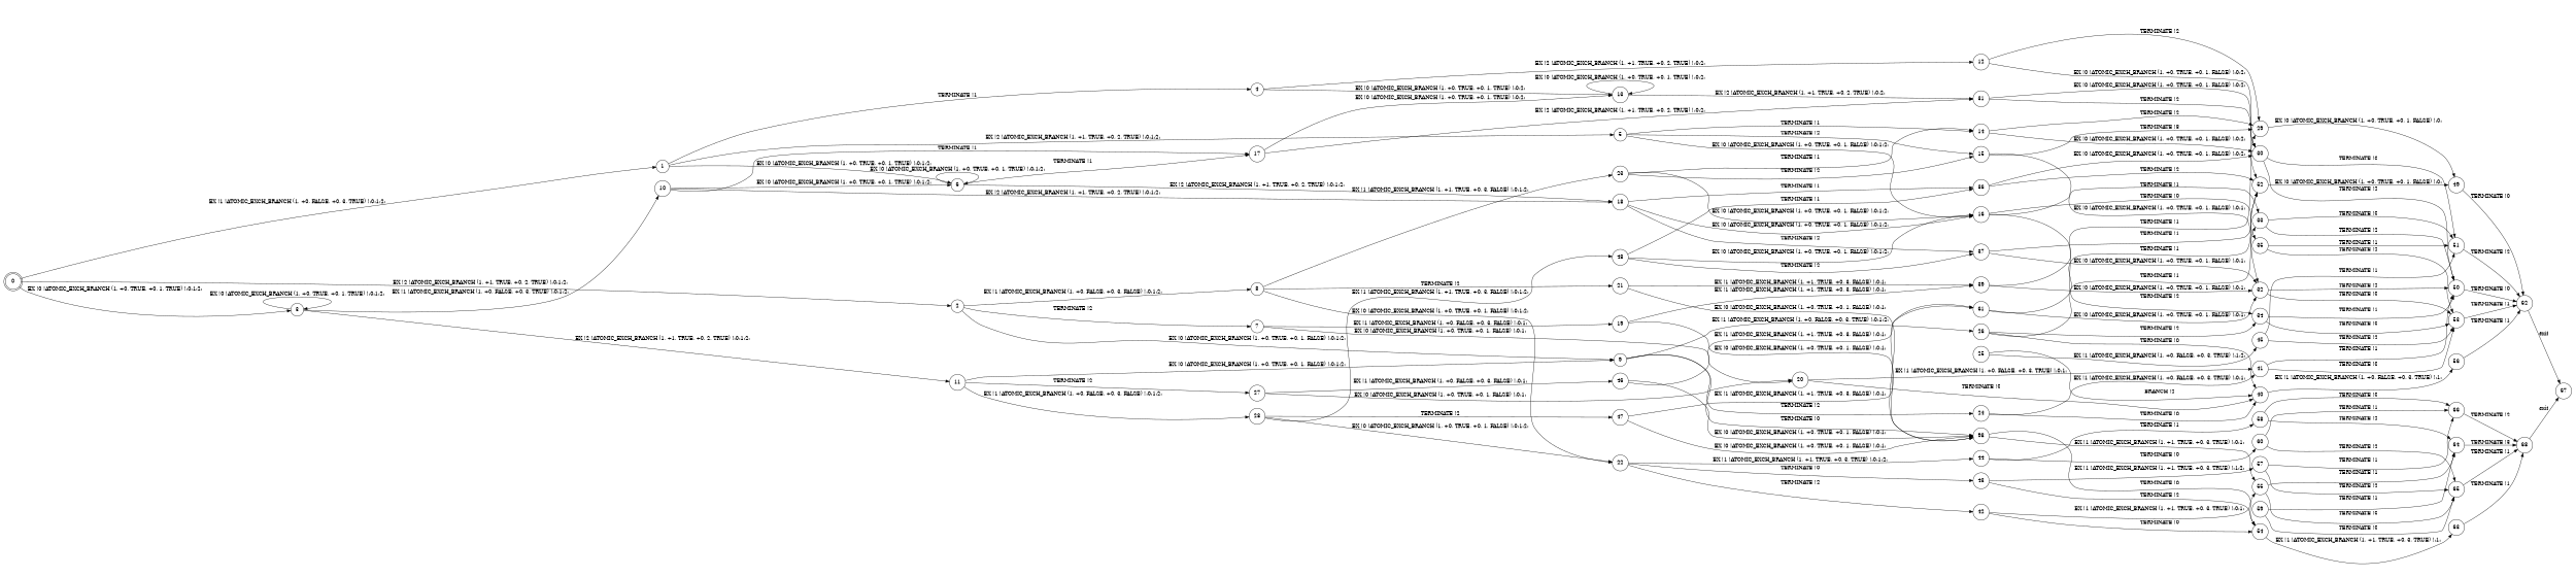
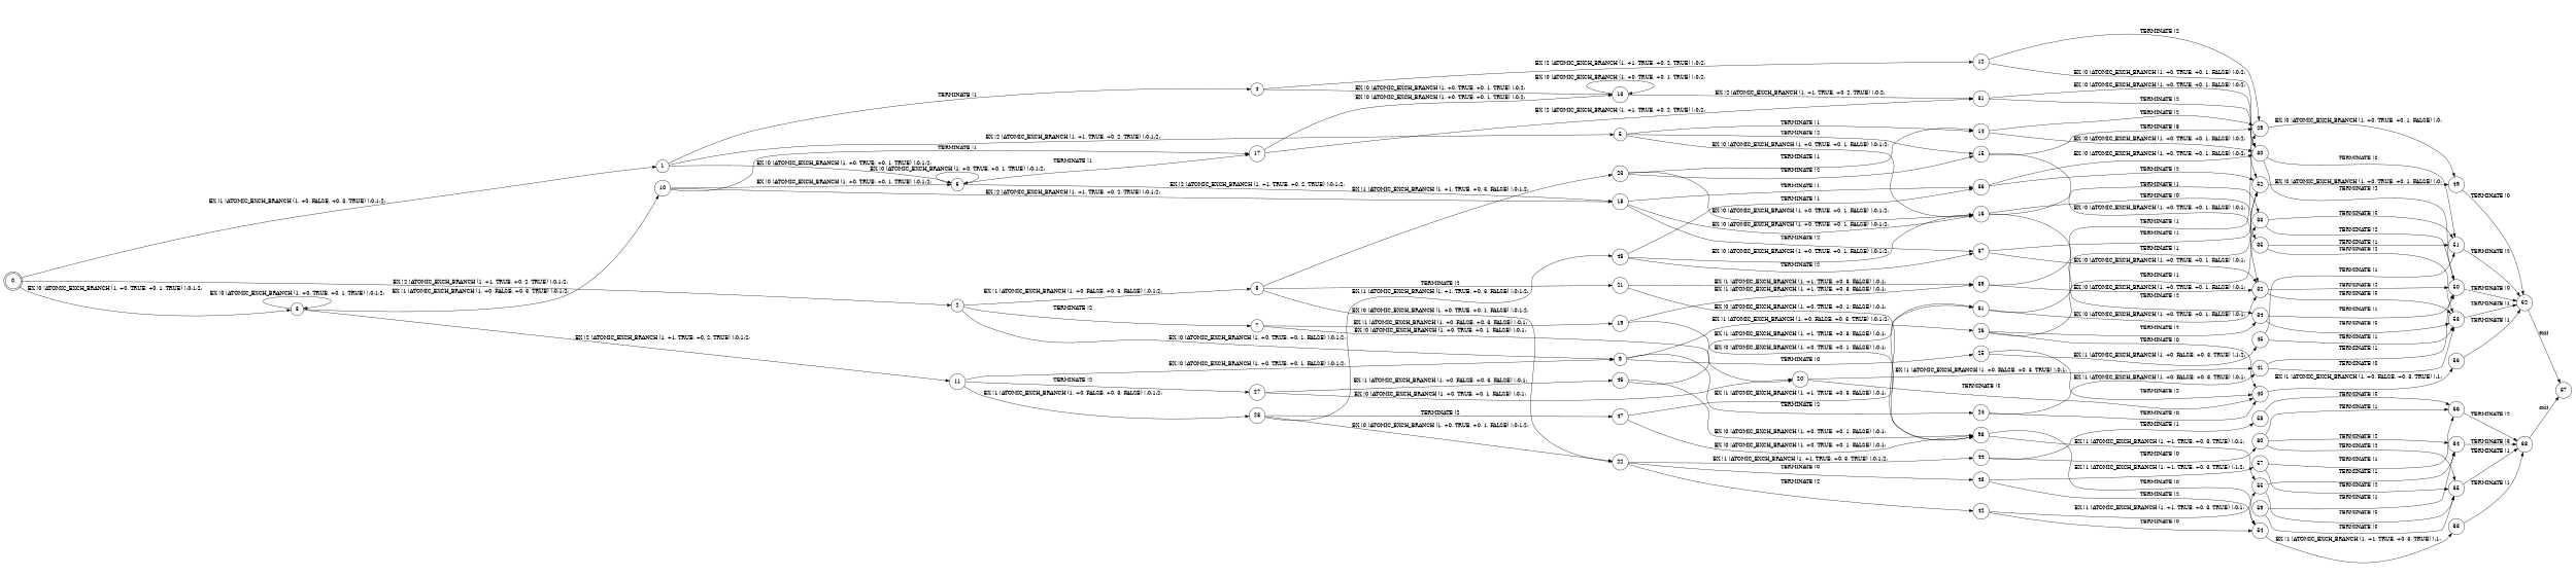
  digraph {
    rankdir=LR
    node [shape=circle]
    0 [peripheries=2]
    1
    2
    3
    4
    5
    6
    7
    8
    9
    10
    11
    12
    13
    14
    15
    16
    17
    18
    19
    20
    21
    22
    23
    24
    25
    26
    27
    28
    29
    30
    31
    32
    33
    34
    35
    36
    37
    n39 [label=98]
    39
    40
    41
    42
    43
    44
    45
    46
    47
    48
    49
    50
    51
    52
    53
    54
    55
    56
    57
    58
    60
    61
    62
    63
    64
    65
    66
    59
    67
    68
    0 -> 1 [label="EX !1 !ATOMIC_EXCH_BRANCH (1, +0, FALSE, +0, 3, TRUE) !:0:1:2:"]
    0 -> 2 [label="EX !2 !ATOMIC_EXCH_BRANCH (1, +1, TRUE, +0, 2, TRUE) !:0:1:2:"]
    0 -> 3 [label="EX !0 !ATOMIC_EXCH_BRANCH (1, +0, TRUE, +0, 1, TRUE) !:0:1:2:"]
    1 -> 4 [label="TERMINATE !1"]
    1 -> 5 [label="EX !2 !ATOMIC_EXCH_BRANCH (1, +1, TRUE, +0, 2, TRUE) !:0:1:2:"]
    1 -> 6 [label="EX !0 !ATOMIC_EXCH_BRANCH (1, +0, TRUE, +0, 1, TRUE) !:0:1:2:"]
    2 -> 7 [label="TERMINATE !2"]
    2 -> 8 [label="EX !1 !ATOMIC_EXCH_BRANCH (1, +0, FALSE, +0, 3, FALSE) !:0:1:2:"]
    2 -> 9 [label="EX !0 !ATOMIC_EXCH_BRANCH (1, +0, TRUE, +0, 1, FALSE) !:0:1:2:"]
    3 -> 3 [label="EX !0 !ATOMIC_EXCH_BRANCH (1, +0, TRUE, +0, 1, TRUE) !:0:1:2:"]
    3 -> 10 [label="EX !1 !ATOMIC_EXCH_BRANCH (1, +0, FALSE, +0, 3, TRUE) !:0:1:2:"]
    3 -> 11 [label="EX !2 !ATOMIC_EXCH_BRANCH (1, +1, TRUE, +0, 2, TRUE) !:0:1:2:"]
    4 -> 12 [label="EX !2 !ATOMIC_EXCH_BRANCH (1, +1, TRUE, +0, 2, TRUE) !:0:2:"]
    4 -> 13 [label="EX !0 !ATOMIC_EXCH_BRANCH (1, +0, TRUE, +0, 1, TRUE) !:0:2:"]
    5 -> 14 [label="TERMINATE !1"]
    5 -> 15 [label="TERMINATE !2"]
    5 -> 16 [label="EX !0 !ATOMIC_EXCH_BRANCH (1, +0, TRUE, +0, 1, FALSE) !:0:1:2:"]
    6 -> 6 [label="EX !0 !ATOMIC_EXCH_BRANCH (1, +0, TRUE, +0, 1, TRUE) !:0:1:2:"]
    6 -> 17 [label="TERMINATE !1"]
    6 -> 18 [label="EX !2 !ATOMIC_EXCH_BRANCH (1, +1, TRUE, +0, 2, TRUE) !:0:1:2:"]
    7 -> 19 [label="EX !1 !ATOMIC_EXCH_BRANCH (1, +0, FALSE, +0, 3, FALSE) !:0:1:"]
    7 -> 20 [label="EX !0 !ATOMIC_EXCH_BRANCH (1, +0, TRUE, +0, 1, FALSE) !:0:1:"]
    8 -> 21 [label="TERMINATE !2"]
    8 -> 22 [label="EX !0 !ATOMIC_EXCH_BRANCH (1, +0, TRUE, +0, 1, FALSE) !:0:1:2:"]
    8 -> 23 [label="EX !1 !ATOMIC_EXCH_BRANCH (1, +1, TRUE, +0, 3, FALSE) !:0:1:2:"]
    9 -> 24 [label="TERMINATE !2"]
-   9 -> n39 [label="TERMINATE !0"]
+   9 -> 25 [label="TERMINATE !0"]
    9 -> 26 [label="EX !1 !ATOMIC_EXCH_BRANCH (1, +0, FALSE, +0, 3, TRUE) !:0:1:2:"]
    10 -> 6 [label="EX !0 !ATOMIC_EXCH_BRANCH (1, +0, TRUE, +0, 1, TRUE) !:0:1:2:"]
    10 -> 17 [label="TERMINATE !1"]
    10 -> 18 [label="EX !2 !ATOMIC_EXCH_BRANCH (1, +1, TRUE, +0, 2, TRUE) !:0:1:2:"]
    11 -> 9 [label="EX !0 !ATOMIC_EXCH_BRANCH (1, +0, TRUE, +0, 1, FALSE) !:0:1:2:"]
    11 -> 27 [label="TERMINATE !2"]
    11 -> 28 [label="EX !1 !ATOMIC_EXCH_BRANCH (1, +0, FALSE, +0, 3, FALSE) !:0:1:2:"]
    12 -> 29 [label="TERMINATE !2"]
    12 -> 30 [label="EX !0 !ATOMIC_EXCH_BRANCH (1, +0, TRUE, +0, 1, FALSE) !:0:2:"]
    13 -> 13 [label="EX !0 !ATOMIC_EXCH_BRANCH (1, +0, TRUE, +0, 1, TRUE) !:0:2:"]
    13 -> 31 [label="EX !2 !ATOMIC_EXCH_BRANCH (1, +1, TRUE, +0, 2, TRUE) !:0:2:"]
    14 -> 29 [label="TERMINATE !2"]
    14 -> 30 [label="EX !0 !ATOMIC_EXCH_BRANCH (1, +0, TRUE, +0, 1, FALSE) !:0:2:"]
    15 -> 29 [label="TERMINATE !8"]
    15 -> 32 [label="EX !0 !ATOMIC_EXCH_BRANCH (1, +0, TRUE, +0, 1, FALSE) !:0:1:"]
    16 -> 33 [label="TERMINATE !1"]
    16 -> 34 [label="TERMINATE !2"]
    16 -> 35 [label="TERMINATE !0"]
    17 -> 13 [label="EX !0 !ATOMIC_EXCH_BRANCH (1, +0, TRUE, +0, 1, TRUE) !:0:2:"]
    17 -> 31 [label="EX !2 !ATOMIC_EXCH_BRANCH (1, +1, TRUE, +0, 2, TRUE) !:0:2:"]
    18 -> 16 [label="EX !0 !ATOMIC_EXCH_BRANCH (1, +0, TRUE, +0, 1, FALSE) !:0:1:2:"]
    18 -> 36 [label="TERMINATE !1"]
    18 -> 37 [label="TERMINATE !2"]
    19 -> n39 [label="EX !0 !ATOMIC_EXCH_BRANCH (1, +0, TRUE, +0, 1, FALSE) !:0:1:"]
    19 -> 39 [label="EX !1 !ATOMIC_EXCH_BRANCH (1, +1, TRUE, +0, 3, FALSE) !:0:1:"]
    20 -> 40 [label="TERMINATE !0"]
    20 -> 41 [label="EX !1 !ATOMIC_EXCH_BRANCH (1, +0, FALSE, +0, 3, TRUE) !:0:1:"]
    21 -> n39 [label="EX !0 !ATOMIC_EXCH_BRANCH (1, +0, TRUE, +0, 1, FALSE) !:0:1:"]
    21 -> 39 [label="EX !1 !ATOMIC_EXCH_BRANCH (1, +1, TRUE, +0, 3, FALSE) !:0:1:"]
    22 -> 42 [label="TERMINATE !2"]
    22 -> 43 [label="TERMINATE !0"]
    22 -> 44 [label="EX !1 !ATOMIC_EXCH_BRANCH (1, +1, TRUE, +0, 3, TRUE) !:0:1:2:"]
    23 -> 14 [label="TERMINATE !1"]
    23 -> 15 [label="TERMINATE !2"]
    23 -> 16 [label="EX !0 !ATOMIC_EXCH_BRANCH (1, +0, TRUE, +0, 1, FALSE) !:0:1:2:"]
    24 -> 40 [label="TERMINATE !0"]
    24 -> 41 [label="EX !1 !ATOMIC_EXCH_BRANCH (1, +0, FALSE, +0, 3, TRUE) !:0:1:"]
-   25 -> 40 [label="BRANCH !2"]
+   25 -> 40 [label="TERMINATE !2"]
    25 -> 45 [label="EX !1 !ATOMIC_EXCH_BRANCH (1, +0, FALSE, +0, 3, TRUE) !:1:2:"]
    26 -> 33 [label="TERMINATE !1"]
    26 -> 34 [label="TERMINATE !2"]
    26 -> 40 [label="TERMINATE !0"]
    27 -> 20 [label="EX !0 !ATOMIC_EXCH_BRANCH (1, +0, TRUE, +0, 1, FALSE) !:0:1:"]
    27 -> 46 [label="EX !1 !ATOMIC_EXCH_BRANCH (1, +0, FALSE, +0, 3, FALSE) !:0:1:"]
    28 -> 22 [label="EX !0 !ATOMIC_EXCH_BRANCH (1, +0, TRUE, +0, 1, FALSE) !:0:1:2:"]
    28 -> 47 [label="TERMINATE !2"]
    28 -> 48 [label="EX !1 !ATOMIC_EXCH_BRANCH (1, +1, TRUE, +0, 3, FALSE) !:0:1:2:"]
    29 -> 49 [label="EX !0 !ATOMIC_EXCH_BRANCH (1, +0, TRUE, +0, 1, FALSE) !:0:"]
    30 -> 50 [label="TERMINATE !2"]
    30 -> 51 [label="TERMINATE !0"]
    31 -> 30 [label="EX !0 !ATOMIC_EXCH_BRANCH (1, +0, TRUE, +0, 1, FALSE) !:0:2:"]
    31 -> 52 [label="TERMINATE !2"]
    32 -> 50 [label="TERMINATE !2"]
    32 -> 53 [label="TERMINATE !0"]
    33 -> 50 [label="TERMINATE !2"]
    33 -> 51 [label="TERMINATE !0"]
    34 -> 50 [label="TERMINATE !1"]
    34 -> 53 [label="TERMINATE !0"]
    35 -> 51 [label="TERMINATE !1"]
    35 -> 53 [label="TERMINATE !2"]
    36 -> 30 [label="EX !0 !ATOMIC_EXCH_BRANCH (1, +0, TRUE, +0, 1, FALSE) !:0:2:"]
    36 -> 52 [label="TERMINATE !2"]
    37 -> 32 [label="EX !0 !ATOMIC_EXCH_BRANCH (1, +0, TRUE, +0, 1, FALSE) !:0:1:"]
    37 -> 52 [label="TERMINATE !1"]
    n39 -> 54 [label="TERMINATE !0"]
    n39 -> 55 [label="EX !1 !ATOMIC_EXCH_BRANCH (1, +1, TRUE, +0, 3, TRUE) !:0:1:"]
    39 -> 29 [label="TERMINATE !1"]
    39 -> 32 [label="EX !0 !ATOMIC_EXCH_BRANCH (1, +0, TRUE, +0, 1, FALSE) !:0:1:"]
    40 -> 56 [label="EX !1 !ATOMIC_EXCH_BRANCH (1, +0, FALSE, +0, 3, TRUE) !:1:"]
    41 -> 50 [label="TERMINATE !1"]
    41 -> 53 [label="TERMINATE !0"]
    42 -> 54 [label="TERMINATE !0"]
    42 -> 55 [label="EX !1 !ATOMIC_EXCH_BRANCH (1, +1, TRUE, +0, 3, TRUE) !:0:1:"]
    43 -> 54 [label="TERMINATE !2"]
    43 -> 57 [label="EX !1 !ATOMIC_EXCH_BRANCH (1, +1, TRUE, +0, 3, TRUE) !:1:2:"]
    44 -> 58 [label="TERMINATE !1"]
    44 -> 60 [label="TERMINATE !0"]
    45 -> 51 [label="TERMINATE !1"]
-   45 -> 53 [label="TERMINATE !2"]
+   45 -> 53 [label="TERMINATE !1"]
    46 -> n39 [label="EX !0 !ATOMIC_EXCH_BRANCH (1, +0, TRUE, +0, 1, FALSE) !:0:1:"]
    46 -> 61 [label="EX !1 !ATOMIC_EXCH_BRANCH (1, +1, TRUE, +0, 3, FALSE) !:0:1:"]
    47 -> n39 [label="EX !0 !ATOMIC_EXCH_BRANCH (1, +0, TRUE, +0, 1, FALSE) !:0:1:"]
    47 -> 61 [label="EX !1 !ATOMIC_EXCH_BRANCH (1, +1, TRUE, +0, 3, FALSE) !:0:1:"]
    48 -> 16 [label="EX !0 !ATOMIC_EXCH_BRANCH (1, +0, TRUE, +0, 1, FALSE) !:0:1:2:"]
    48 -> 36 [label="TERMINATE !1"]
    48 -> 37 [label="TERMINATE !2"]
    49 -> 62 [label="TERMINATE !0"]
    50 -> 62 [label="TERMINATE !0"]
    51 -> 62 [label="TERMINATE !2"]
    52 -> 49 [label="EX !0 !ATOMIC_EXCH_BRANCH (1, +0, TRUE, +0, 1, FALSE) !:0:"]
    53 -> 62 [label="TERMINATE !1"]
    54 -> 63 [label="EX !1 !ATOMIC_EXCH_BRANCH (1, +1, TRUE, +0, 3, TRUE) !:1:"]
    55 -> 64 [label="TERMINATE !1"]
    55 -> 65 [label="TERMINATE !0"]
    56 -> 62 [label="TERMINATE !1"]
    57 -> 65 [label="TERMINATE !2"]
    57 -> 66 [label="TERMINATE !1"]
-   58 -> 64 [label="TERMINATE !2"]
+   60 -> 64 [label="TERMINATE !2"]
    58 -> 66 [label="TERMINATE !0"]
    60 -> 65 [label="TERMINATE !2"]
    60 -> 66 [label="TERMINATE !1"]
    61 -> 32 [label="EX !0 !ATOMIC_EXCH_BRANCH (1, +0, TRUE, +0, 1, FALSE) !:0:1:"]
    61 -> 52 [label="TERMINATE !1"]
    62 -> 67 [label=exit]
    63 -> 68 [label="TERMINATE !1"]
    64 -> 68 [label="TERMINATE !3"]
    65 -> 68 [label="TERMINATE !1"]
    66 -> 68 [label="TERMINATE !2"]
    59 -> 64 [label="TERMINATE !1"]
    59 -> 65 [label="TERMINATE !0"]
    68 -> 67 [label=exit]
  }
